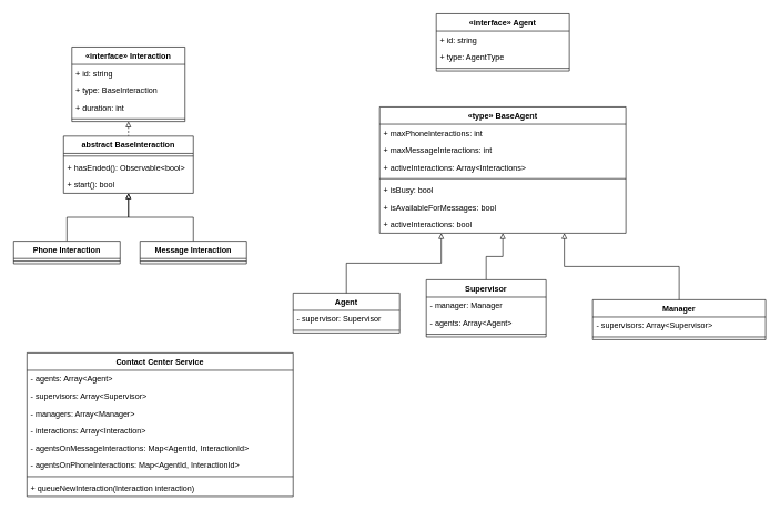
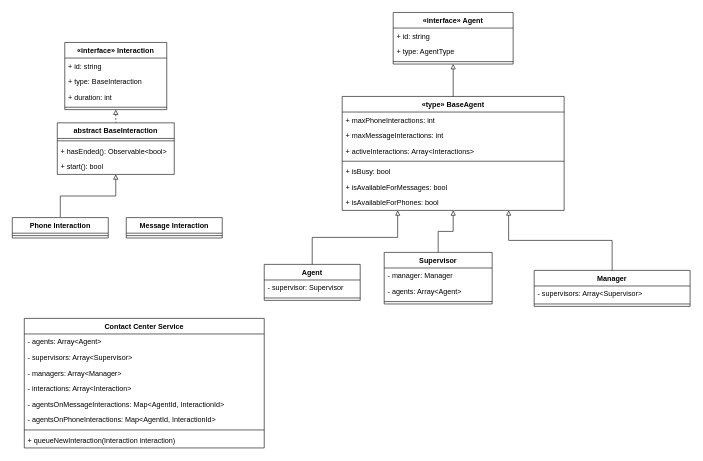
  <mxCell id="0" />
  <mxCell id="1" parent="0" />
- <mxCell id="2" style="edgeStyle=orthogonalEdgeStyle;rounded=0;orthogonalLoop=1;jettySize=auto;html=1;startArrow=none;startFill=0;endArrow=block;endFill=0;" parent="1" source="3" target="44" edge="1"><mxGeometry relative="1" as="geometry" /></mxCell>
  <mxCell id="3" value="Message Interaction" style="swimlane;fontStyle=1;align=center;verticalAlign=top;childLayout=stackLayout;horizontal=1;startSize=26;horizontalStack=0;resizeParent=1;resizeParentMax=0;resizeLast=0;collapsible=1;marginBottom=0;" parent="1" vertex="1"><mxGeometry x="210" y="362" width="160" height="34" as="geometry" /></mxCell>
  <mxCell id="4" value="" style="line;strokeWidth=1;fillColor=none;align=left;verticalAlign=middle;spacingTop=-1;spacingLeft=3;spacingRight=3;rotatable=0;labelPosition=right;points=[];portConstraint=eastwest;" parent="3" vertex="1"><mxGeometry y="26" width="160" height="8" as="geometry" /></mxCell>
  <mxCell id="5" style="edgeStyle=orthogonalEdgeStyle;rounded=0;orthogonalLoop=1;jettySize=auto;html=1;startArrow=none;startFill=0;endArrow=block;endFill=0;" parent="1" source="6" target="44" edge="1"><mxGeometry relative="1" as="geometry" /></mxCell>
  <mxCell id="6" value="Phone Interaction" style="swimlane;fontStyle=1;align=center;verticalAlign=top;childLayout=stackLayout;horizontal=1;startSize=26;horizontalStack=0;resizeParent=1;resizeParentMax=0;resizeLast=0;collapsible=1;marginBottom=0;" parent="1" vertex="1"><mxGeometry x="20" y="362" width="160" height="34" as="geometry" /></mxCell>
  <mxCell id="7" value="" style="line;strokeWidth=1;fillColor=none;align=left;verticalAlign=middle;spacingTop=-1;spacingLeft=3;spacingRight=3;rotatable=0;labelPosition=right;points=[];portConstraint=eastwest;" parent="6" vertex="1"><mxGeometry y="26" width="160" height="8" as="geometry" /></mxCell>
  <mxCell id="8" value="Agent" style="swimlane;fontStyle=1;align=center;verticalAlign=top;childLayout=stackLayout;horizontal=1;startSize=26;horizontalStack=0;resizeParent=1;resizeParentMax=0;resizeLast=0;collapsible=1;marginBottom=0;" parent="1" vertex="1"><mxGeometry x="440" y="440" width="160" height="60" as="geometry" /></mxCell>
  <mxCell id="9" value="- supervisor: Supervisor" style="text;strokeColor=none;fillColor=none;align=left;verticalAlign=top;spacingLeft=4;spacingRight=4;overflow=hidden;rotatable=0;points=[[0,0.5],[1,0.5]];portConstraint=eastwest;" parent="8" vertex="1"><mxGeometry y="26" width="160" height="26" as="geometry" /></mxCell>
  <mxCell id="10" value="" style="line;strokeWidth=1;fillColor=none;align=left;verticalAlign=middle;spacingTop=-1;spacingLeft=3;spacingRight=3;rotatable=0;labelPosition=right;points=[];portConstraint=eastwest;" parent="8" vertex="1"><mxGeometry y="52" width="160" height="8" as="geometry" /></mxCell>
  <mxCell id="11" style="edgeStyle=orthogonalEdgeStyle;rounded=0;orthogonalLoop=1;jettySize=auto;html=1;exitX=0.5;exitY=0;exitDx=0;exitDy=0;startArrow=none;startFill=0;endArrow=block;endFill=0;" parent="1" source="12" target="21" edge="1"><mxGeometry relative="1" as="geometry" /></mxCell>
  <mxCell id="12" value="Supervisor" style="swimlane;fontStyle=1;align=center;verticalAlign=top;childLayout=stackLayout;horizontal=1;startSize=26;horizontalStack=0;resizeParent=1;resizeParentMax=0;resizeLast=0;collapsible=1;marginBottom=0;" parent="1" vertex="1"><mxGeometry x="640" y="420" width="180" height="86" as="geometry" /></mxCell>
  <mxCell id="13" value="- manager: Manager" style="text;strokeColor=none;fillColor=none;align=left;verticalAlign=top;spacingLeft=4;spacingRight=4;overflow=hidden;rotatable=0;points=[[0,0.5],[1,0.5]];portConstraint=eastwest;" parent="12" vertex="1"><mxGeometry y="26" width="180" height="26" as="geometry" /></mxCell>
  <mxCell id="14" value="- agents: Array&lt;Agent&gt;" style="text;strokeColor=none;fillColor=none;align=left;verticalAlign=top;spacingLeft=4;spacingRight=4;overflow=hidden;rotatable=0;points=[[0,0.5],[1,0.5]];portConstraint=eastwest;" parent="12" vertex="1"><mxGeometry y="52" width="180" height="26" as="geometry" /></mxCell>
  <mxCell id="15" value="" style="line;strokeWidth=1;fillColor=none;align=left;verticalAlign=middle;spacingTop=-1;spacingLeft=3;spacingRight=3;rotatable=0;labelPosition=right;points=[];portConstraint=eastwest;" parent="12" vertex="1"><mxGeometry y="78" width="180" height="8" as="geometry" /></mxCell>
  <mxCell id="16" value="Manager" style="swimlane;fontStyle=1;align=center;verticalAlign=top;childLayout=stackLayout;horizontal=1;startSize=26;horizontalStack=0;resizeParent=1;resizeParentMax=0;resizeLast=0;collapsible=1;marginBottom=0;" parent="1" vertex="1"><mxGeometry x="890" y="450" width="260" height="60" as="geometry" /></mxCell>
  <mxCell id="17" value="- supervisors: Array&lt;Supervisor&gt;" style="text;strokeColor=none;fillColor=none;align=left;verticalAlign=top;spacingLeft=4;spacingRight=4;overflow=hidden;rotatable=0;points=[[0,0.5],[1,0.5]];portConstraint=eastwest;" parent="16" vertex="1"><mxGeometry y="26" width="260" height="26" as="geometry" /></mxCell>
  <mxCell id="18" value="" style="line;strokeWidth=1;fillColor=none;align=left;verticalAlign=middle;spacingTop=-1;spacingLeft=3;spacingRight=3;rotatable=0;labelPosition=right;points=[];portConstraint=eastwest;" parent="16" vertex="1"><mxGeometry y="52" width="260" height="8" as="geometry" /></mxCell>
  <mxCell id="19" style="edgeStyle=orthogonalEdgeStyle;rounded=0;orthogonalLoop=1;jettySize=auto;html=1;exitX=0.25;exitY=1;exitDx=0;exitDy=0;endArrow=none;endFill=0;startArrow=block;startFill=0;" parent="1" source="21" target="8" edge="1"><mxGeometry relative="1" as="geometry" /></mxCell>
  <mxCell id="20" style="edgeStyle=orthogonalEdgeStyle;rounded=0;orthogonalLoop=1;jettySize=auto;html=1;exitX=0.75;exitY=1;exitDx=0;exitDy=0;endArrow=none;endFill=0;startArrow=block;startFill=0;" parent="1" source="21" target="16" edge="1"><mxGeometry relative="1" as="geometry" /></mxCell>
  <mxCell id="21" value="«type» BaseAgent" style="swimlane;fontStyle=1;align=center;verticalAlign=top;childLayout=stackLayout;horizontal=1;startSize=26;horizontalStack=0;resizeParent=1;resizeParentMax=0;resizeLast=0;collapsible=1;marginBottom=0;" parent="1" vertex="1"><mxGeometry x="570" y="160" width="370" height="190" as="geometry" /></mxCell>
  <mxCell id="22" value="+ maxPhoneInteractions: int" style="text;strokeColor=none;fillColor=none;align=left;verticalAlign=top;spacingLeft=4;spacingRight=4;overflow=hidden;rotatable=0;points=[[0,0.5],[1,0.5]];portConstraint=eastwest;" parent="21" vertex="1"><mxGeometry y="26" width="370" height="26" as="geometry" /></mxCell>
  <mxCell id="23" value="+ maxMessageInteractions: int" style="text;strokeColor=none;fillColor=none;align=left;verticalAlign=top;spacingLeft=4;spacingRight=4;overflow=hidden;rotatable=0;points=[[0,0.5],[1,0.5]];portConstraint=eastwest;" parent="21" vertex="1"><mxGeometry y="52" width="370" height="26" as="geometry" /></mxCell>
  <mxCell id="24" value="+ activeInteractions: Array&lt;Interactions&gt;" style="text;strokeColor=none;fillColor=none;align=left;verticalAlign=top;spacingLeft=4;spacingRight=4;overflow=hidden;rotatable=0;points=[[0,0.5],[1,0.5]];portConstraint=eastwest;" parent="21" vertex="1"><mxGeometry y="78" width="370" height="26" as="geometry" /></mxCell>
  <mxCell id="25" value="" style="line;strokeWidth=1;fillColor=none;align=left;verticalAlign=middle;spacingTop=-1;spacingLeft=3;spacingRight=3;rotatable=0;labelPosition=right;points=[];portConstraint=eastwest;" parent="21" vertex="1"><mxGeometry y="104" width="370" height="8" as="geometry" /></mxCell>
  <mxCell id="26" value="+ isBusy: bool" style="text;strokeColor=none;fillColor=none;align=left;verticalAlign=top;spacingLeft=4;spacingRight=4;overflow=hidden;rotatable=0;points=[[0,0.5],[1,0.5]];portConstraint=eastwest;" parent="21" vertex="1"><mxGeometry y="112" width="370" height="26" as="geometry" /></mxCell>
  <mxCell id="27" value="+ isAvailableForMessages: bool" style="text;strokeColor=none;fillColor=none;align=left;verticalAlign=top;spacingLeft=4;spacingRight=4;overflow=hidden;rotatable=0;points=[[0,0.5],[1,0.5]];portConstraint=eastwest;" parent="21" vertex="1"><mxGeometry y="138" width="370" height="26" as="geometry" /></mxCell>
- <mxCell id="28" value="+ activeInteractions: bool" style="text;strokeColor=none;fillColor=none;align=left;verticalAlign=top;spacingLeft=4;spacingRight=4;overflow=hidden;rotatable=0;points=[[0,0.5],[1,0.5]];portConstraint=eastwest;" parent="21" vertex="1"><mxGeometry y="164" width="370" height="26" as="geometry" /></mxCell>
+ <mxCell id="28" value="+ isAvailableForPhones: bool" style="text;strokeColor=none;fillColor=none;align=left;verticalAlign=top;spacingLeft=4;spacingRight=4;overflow=hidden;rotatable=0;points=[[0,0.5],[1,0.5]];portConstraint=eastwest;" parent="21" vertex="1"><mxGeometry y="164" width="370" height="26" as="geometry" /></mxCell>
  <mxCell id="29" style="edgeStyle=orthogonalEdgeStyle;rounded=0;orthogonalLoop=1;jettySize=auto;html=1;exitX=0.5;exitY=1;exitDx=0;exitDy=0;entryX=0.5;entryY=0;entryDx=0;entryDy=0;endArrow=none;endFill=0;startArrow=block;startFill=0;dashed=1;" parent="1" source="30" target="44" edge="1"><mxGeometry relative="1" as="geometry" /></mxCell>
  <mxCell id="30" value="«interface» Interaction" style="swimlane;fontStyle=1;align=center;verticalAlign=top;childLayout=stackLayout;horizontal=1;startSize=26;horizontalStack=0;resizeParent=1;resizeParentMax=0;resizeLast=0;collapsible=1;marginBottom=0;" parent="1" vertex="1"><mxGeometry x="107.5" y="70" width="170" height="112" as="geometry" /></mxCell>
  <mxCell id="31" value="+ id: string" style="text;strokeColor=none;fillColor=none;align=left;verticalAlign=top;spacingLeft=4;spacingRight=4;overflow=hidden;rotatable=0;points=[[0,0.5],[1,0.5]];portConstraint=eastwest;" parent="30" vertex="1"><mxGeometry y="26" width="170" height="26" as="geometry" /></mxCell>
  <mxCell id="32" value="+ type: BaseInteraction" style="text;strokeColor=none;fillColor=none;align=left;verticalAlign=top;spacingLeft=4;spacingRight=4;overflow=hidden;rotatable=0;points=[[0,0.5],[1,0.5]];portConstraint=eastwest;" parent="30" vertex="1"><mxGeometry y="52" width="170" height="26" as="geometry" /></mxCell>
  <mxCell id="33" value="+ duration: int" style="text;strokeColor=none;fillColor=none;align=left;verticalAlign=top;spacingLeft=4;spacingRight=4;overflow=hidden;rotatable=0;points=[[0,0.5],[1,0.5]];portConstraint=eastwest;" parent="30" vertex="1"><mxGeometry y="78" width="170" height="26" as="geometry" /></mxCell>
  <mxCell id="34" value="" style="line;strokeWidth=1;fillColor=none;align=left;verticalAlign=middle;spacingTop=-1;spacingLeft=3;spacingRight=3;rotatable=0;labelPosition=right;points=[];portConstraint=eastwest;" parent="30" vertex="1"><mxGeometry y="104" width="170" height="8" as="geometry" /></mxCell>
  <mxCell id="35" value="Contact Center Service" style="swimlane;fontStyle=1;align=center;verticalAlign=top;childLayout=stackLayout;horizontal=1;startSize=26;horizontalStack=0;resizeParent=1;resizeParentMax=0;resizeLast=0;collapsible=1;marginBottom=0;" parent="1" vertex="1"><mxGeometry x="40" y="530" width="400" height="216" as="geometry" /></mxCell>
  <mxCell id="36" value="- agents: Array&lt;Agent&gt;" style="text;strokeColor=none;fillColor=none;align=left;verticalAlign=top;spacingLeft=4;spacingRight=4;overflow=hidden;rotatable=0;points=[[0,0.5],[1,0.5]];portConstraint=eastwest;" parent="35" vertex="1"><mxGeometry y="26" width="400" height="26" as="geometry" /></mxCell>
  <mxCell id="37" value="- supervisors: Array&lt;Supervisor&gt;" style="text;strokeColor=none;fillColor=none;align=left;verticalAlign=top;spacingLeft=4;spacingRight=4;overflow=hidden;rotatable=0;points=[[0,0.5],[1,0.5]];portConstraint=eastwest;" parent="35" vertex="1"><mxGeometry y="52" width="400" height="26" as="geometry" /></mxCell>
  <mxCell id="38" value="- managers: Array&lt;Manager&gt;" style="text;strokeColor=none;fillColor=none;align=left;verticalAlign=top;spacingLeft=4;spacingRight=4;overflow=hidden;rotatable=0;points=[[0,0.5],[1,0.5]];portConstraint=eastwest;" parent="35" vertex="1"><mxGeometry y="78" width="400" height="26" as="geometry" /></mxCell>
  <mxCell id="39" value="- interactions: Array&lt;Interaction&gt;" style="text;strokeColor=none;fillColor=none;align=left;verticalAlign=top;spacingLeft=4;spacingRight=4;overflow=hidden;rotatable=0;points=[[0,0.5],[1,0.5]];portConstraint=eastwest;" parent="35" vertex="1"><mxGeometry y="104" width="400" height="26" as="geometry" /></mxCell>
  <mxCell id="40" value="- agentsOnMessageInteractions: Map&lt;AgentId, InteractionId&gt;" style="text;strokeColor=none;fillColor=none;align=left;verticalAlign=top;spacingLeft=4;spacingRight=4;overflow=hidden;rotatable=0;points=[[0,0.5],[1,0.5]];portConstraint=eastwest;" parent="35" vertex="1"><mxGeometry y="130" width="400" height="26" as="geometry" /></mxCell>
  <mxCell id="41" value="- agentsOnPhoneInteractions: Map&lt;AgentId, InteractionId&gt;" style="text;strokeColor=none;fillColor=none;align=left;verticalAlign=top;spacingLeft=4;spacingRight=4;overflow=hidden;rotatable=0;points=[[0,0.5],[1,0.5]];portConstraint=eastwest;" parent="35" vertex="1"><mxGeometry y="156" width="400" height="26" as="geometry" /></mxCell>
  <mxCell id="42" value="" style="line;strokeWidth=1;fillColor=none;align=left;verticalAlign=middle;spacingTop=-1;spacingLeft=3;spacingRight=3;rotatable=0;labelPosition=right;points=[];portConstraint=eastwest;" parent="35" vertex="1"><mxGeometry y="182" width="400" height="8" as="geometry" /></mxCell>
  <mxCell id="43" value="+ queueNewInteraction(Interaction interaction)" style="text;strokeColor=none;fillColor=none;align=left;verticalAlign=top;spacingLeft=4;spacingRight=4;overflow=hidden;rotatable=0;points=[[0,0.5],[1,0.5]];portConstraint=eastwest;" vertex="1" parent="35"><mxGeometry y="190" width="400" height="26" as="geometry" /></mxCell>
  <mxCell id="44" value="abstract BaseInteraction" style="swimlane;fontStyle=1;align=center;verticalAlign=top;childLayout=stackLayout;horizontal=1;startSize=26;horizontalStack=0;resizeParent=1;resizeParentMax=0;resizeLast=0;collapsible=1;marginBottom=0;" parent="1" vertex="1"><mxGeometry x="95" y="204" width="195" height="86" as="geometry" /></mxCell>
  <mxCell id="45" value="" style="line;strokeWidth=1;fillColor=none;align=left;verticalAlign=middle;spacingTop=-1;spacingLeft=3;spacingRight=3;rotatable=0;labelPosition=right;points=[];portConstraint=eastwest;" parent="44" vertex="1"><mxGeometry y="26" width="195" height="8" as="geometry" /></mxCell>
  <mxCell id="46" value="+ hasEnded(): Observable&lt;bool&gt;" style="text;strokeColor=none;fillColor=none;align=left;verticalAlign=top;spacingLeft=4;spacingRight=4;overflow=hidden;rotatable=0;points=[[0,0.5],[1,0.5]];portConstraint=eastwest;" parent="44" vertex="1"><mxGeometry y="34" width="195" height="26" as="geometry" /></mxCell>
  <mxCell id="47" value="+ start(): bool" style="text;strokeColor=none;fillColor=none;align=left;verticalAlign=top;spacingLeft=4;spacingRight=4;overflow=hidden;rotatable=0;points=[[0,0.5],[1,0.5]];portConstraint=eastwest;" parent="44" vertex="1"><mxGeometry y="60" width="195" height="26" as="geometry" /></mxCell>
+ <mxCell id="48" style="edgeStyle=orthogonalEdgeStyle;rounded=0;orthogonalLoop=1;jettySize=auto;html=1;exitX=0.5;exitY=1;exitDx=0;exitDy=0;startArrow=block;startFill=0;endArrow=none;endFill=0;" parent="1" source="49" target="21" edge="1"><mxGeometry relative="1" as="geometry" /></mxCell>
  <mxCell id="49" value="«interface» Agent" style="swimlane;fontStyle=1;align=center;verticalAlign=top;childLayout=stackLayout;horizontal=1;startSize=26;horizontalStack=0;resizeParent=1;resizeParentMax=0;resizeLast=0;collapsible=1;marginBottom=0;" parent="1" vertex="1"><mxGeometry x="655" y="20" width="200" height="86" as="geometry" /></mxCell>
  <mxCell id="50" value="+ id: string" style="text;strokeColor=none;fillColor=none;align=left;verticalAlign=top;spacingLeft=4;spacingRight=4;overflow=hidden;rotatable=0;points=[[0,0.5],[1,0.5]];portConstraint=eastwest;" parent="49" vertex="1"><mxGeometry y="26" width="200" height="26" as="geometry" /></mxCell>
  <mxCell id="51" value="+ type: AgentType" style="text;strokeColor=none;fillColor=none;align=left;verticalAlign=top;spacingLeft=4;spacingRight=4;overflow=hidden;rotatable=0;points=[[0,0.5],[1,0.5]];portConstraint=eastwest;" parent="49" vertex="1"><mxGeometry y="52" width="200" height="26" as="geometry" /></mxCell>
  <mxCell id="52" value="" style="line;strokeWidth=1;fillColor=none;align=left;verticalAlign=middle;spacingTop=-1;spacingLeft=3;spacingRight=3;rotatable=0;labelPosition=right;points=[];portConstraint=eastwest;" parent="49" vertex="1"><mxGeometry y="78" width="200" height="8" as="geometry" /></mxCell>
